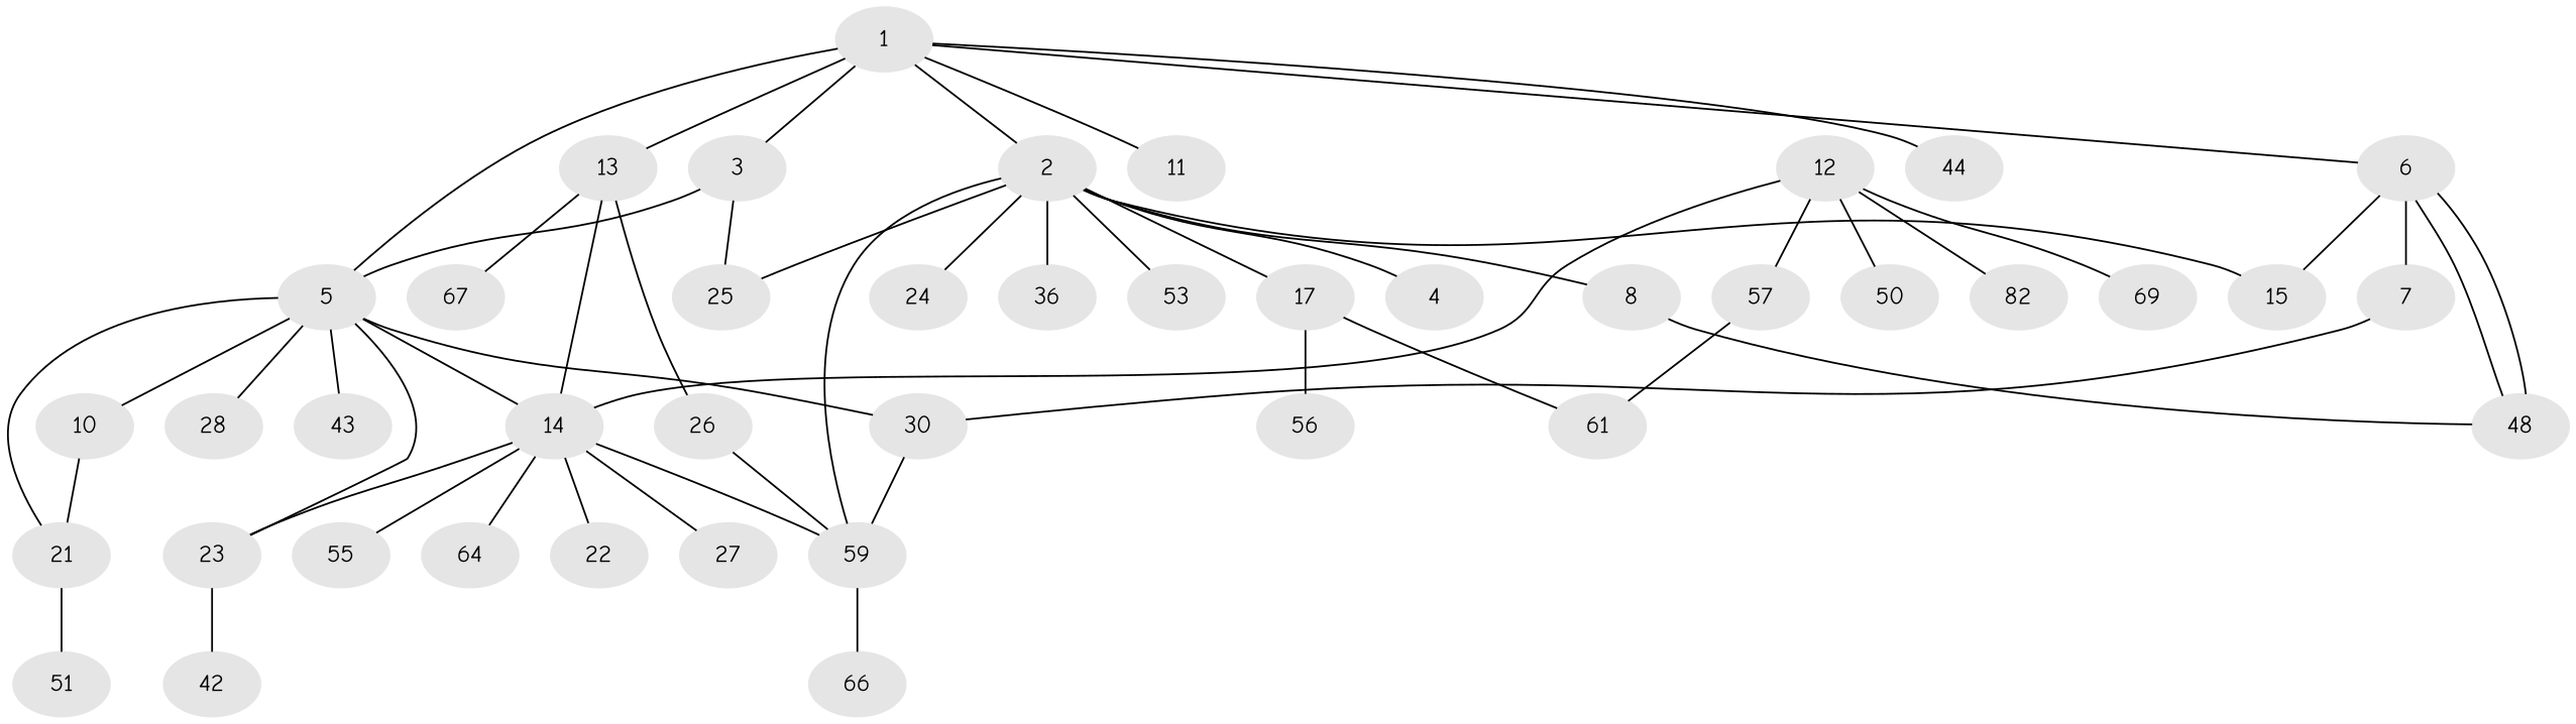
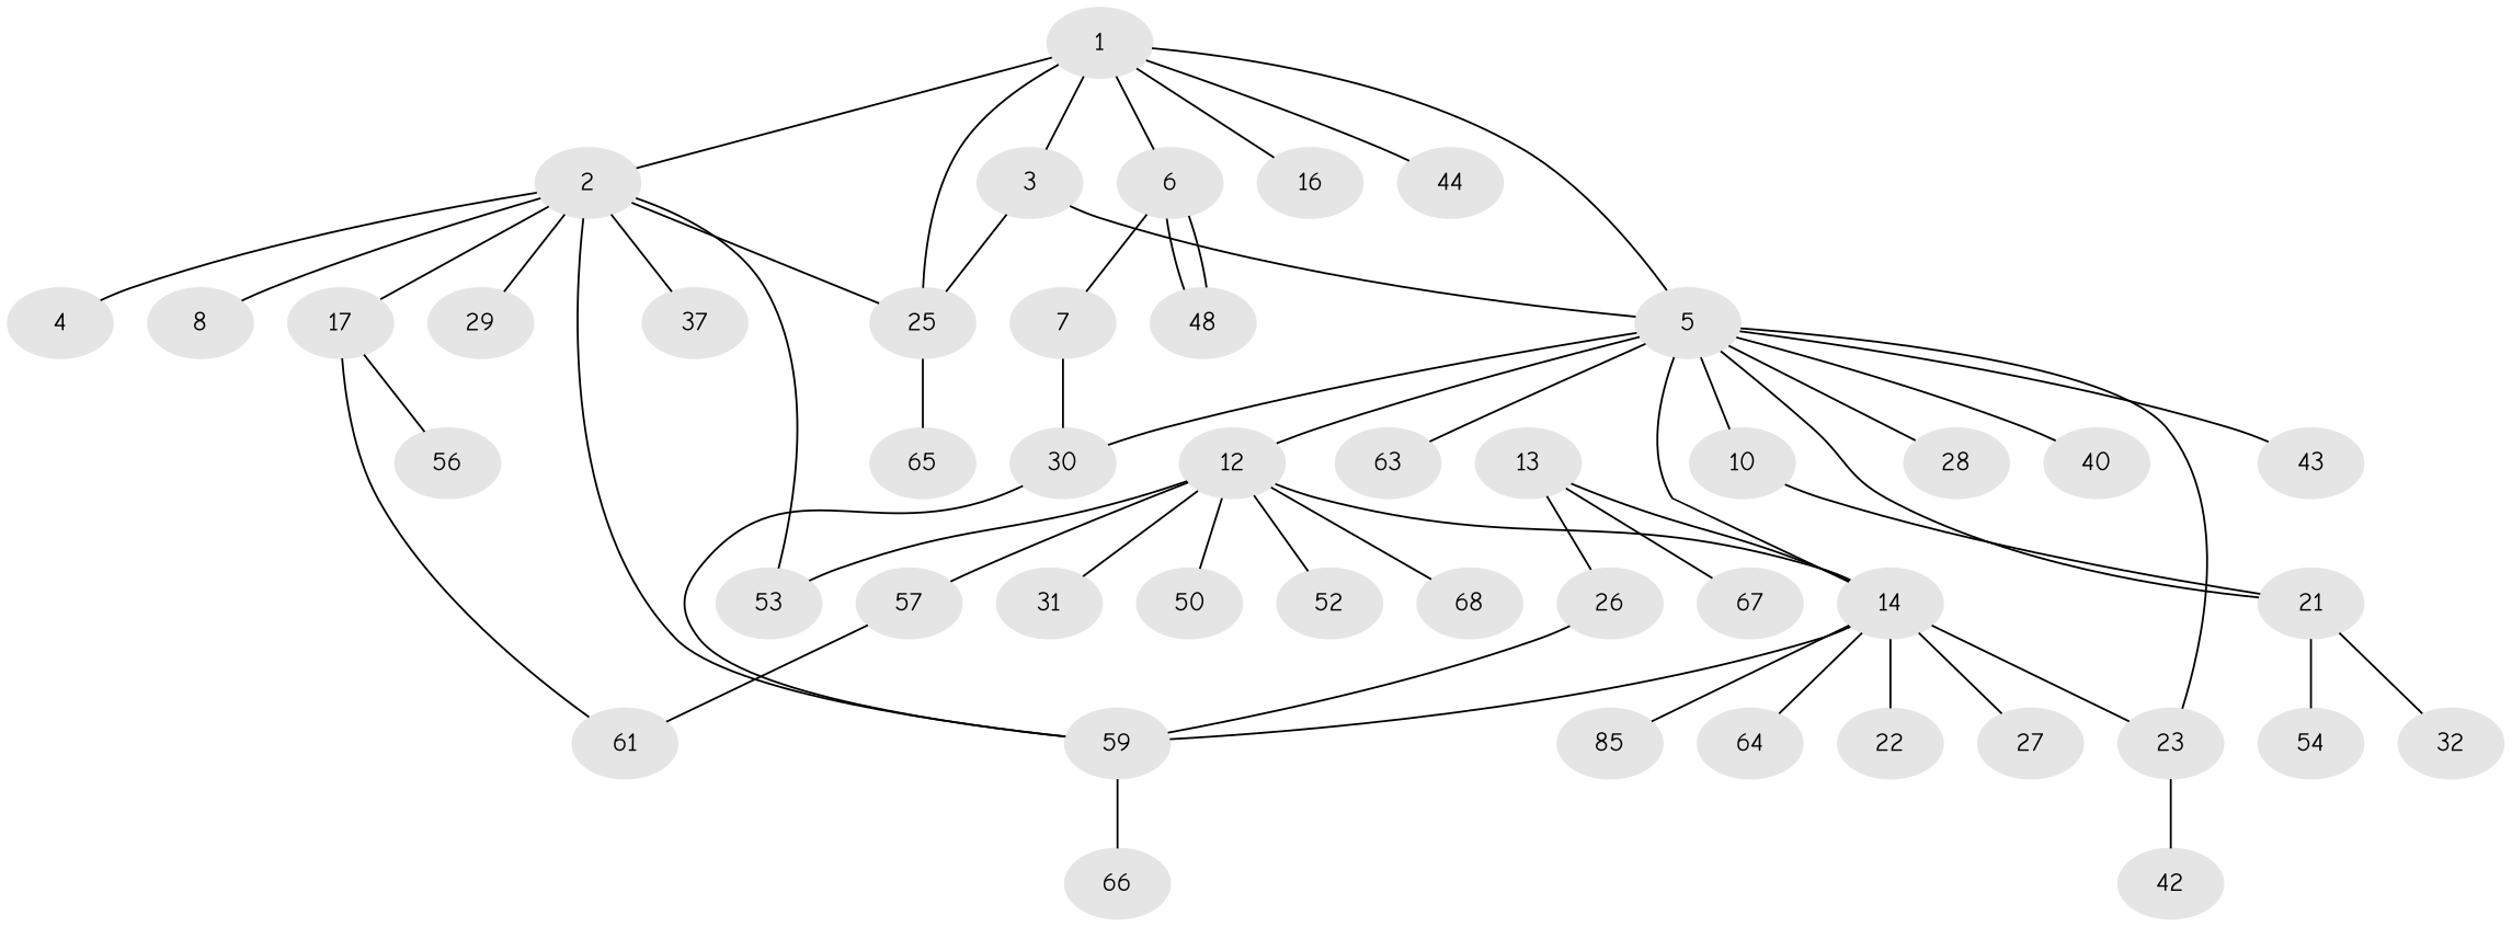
  graph {
    fontname="Comic Neue"
    node [color=gray90 fontname="Comic Neue" style=filled]
    edge [fontname="Comic Neue"]
    1 [super="+11"]
    2 [super="+51"]
    3 [super="+18"]
    5 [super="+20"]
    6 [super="+29"]
    13 [super="+49"]
-   16 [label=11]
+   16
    44
    4
    8
-   15 [super="+38"]
    17
-   24 [super="+34"]
+   24 [super="+34" label=29]
    25 [super="+45"]
-   37 [label=36]
+   37
    53
    59 [super="+60"]
    21 [super="+35"]
    10 [super="+47"]
    12 [super="+58"]
    14 [super="+19"]
    23 [super="+39"]
    28
    30 [super="+46"]
+   40
    43
+   63
    7 [super="+9"]
    48
    26 [super="+33"]
    67
    56
    61 [super="+70"]
-   54 [label=51]
+   32
+   54
+   65
    66
+   31
    50
-   52 [label=82]
+   52
    57 [super="+62"]
-   69
+   69 [label=68]
    22
    27 [super="+36"]
-   55
+   55 [label=85]
    64
    42
    1 -- 2
    1 -- 3
    1 -- 5
    1 -- 6
-   1 -- 13 [weight=2]
+   1 -- 25 [weight=2]
    1 -- 16
    1 -- 44
    2 -- 4
    2 -- 8
-   2 -- 15
    2 -- 17
    2 -- 24
    2 -- 25
    2 -- 37
    2 -- 53
    2 -- 59
    3 -- 5
    3 -- 25
    5 -- 21
    5 -- 10
+   5 -- 12
    5 -- 14
    5 -- 23
    5 -- 28
    5 -- 30
+   5 -- 40
    5 -- 43
-   6 -- 15
+   5 -- 63
    6 -- 7
    6 -- 48
    6 -- 48
    13 -- 14
    13 -- 26
    13 -- 67
-   8 -- 48
    17 -- 56
    17 -- 61
+   25 -- 65
    59 -- 66
+   21 -- 32
    21 -- 54
    10 -- 21
+   12 -- 53
    12 -- 14
+   12 -- 31
    12 -- 50
    12 -- 52
    12 -- 57
    12 -- 69
    14 -- 59
    14 -- 23
    14 -- 22
    14 -- 27
    14 -- 55
    14 -- 64
    23 -- 42
    30 -- 59
    7 -- 30
    26 -- 59
    57 -- 61
  }
